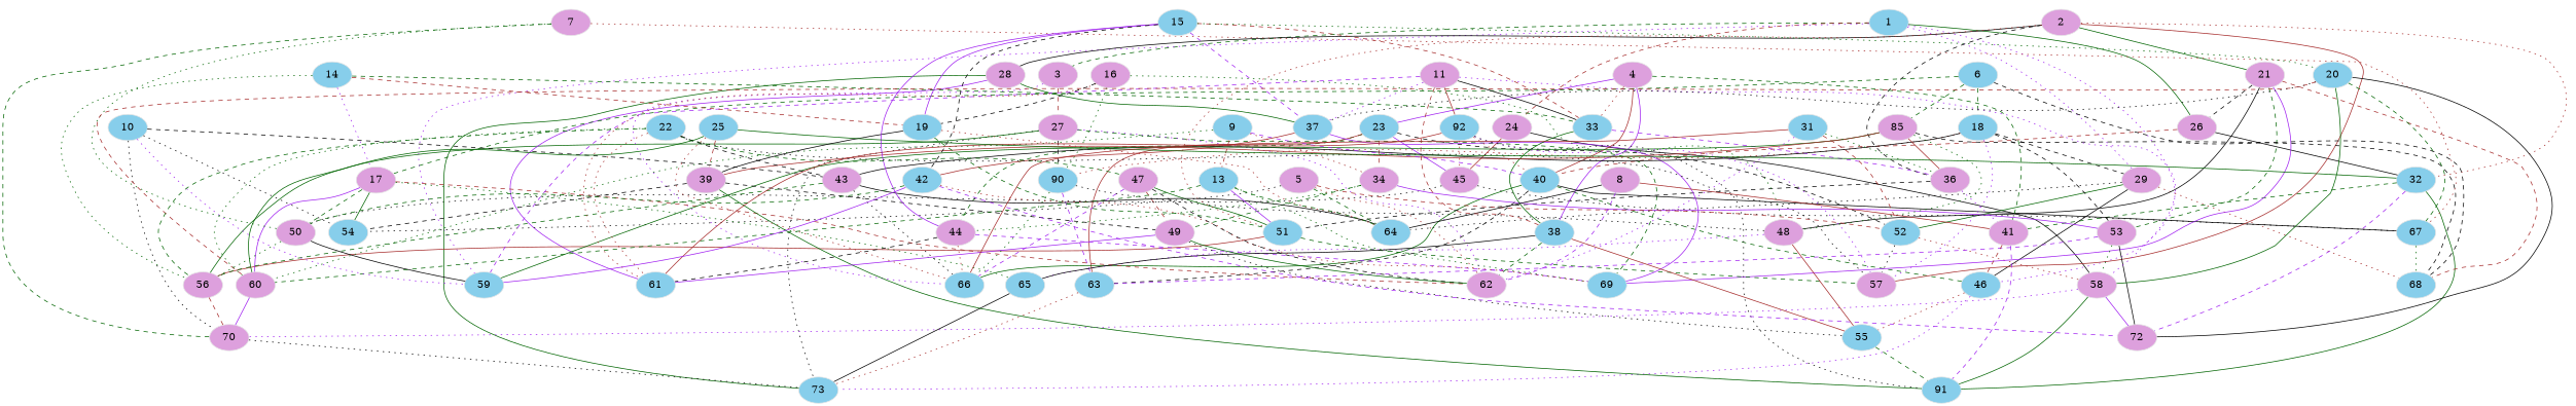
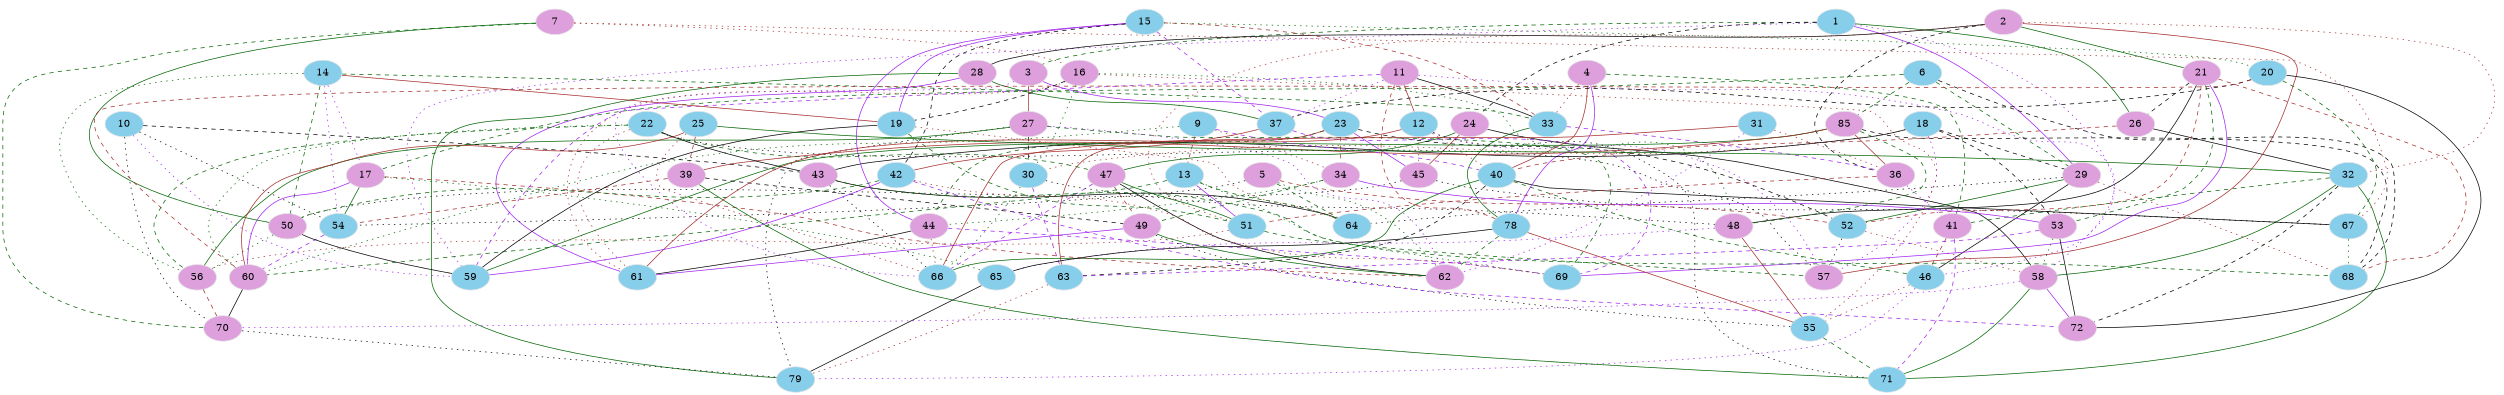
  graph {
    node [color=gray90 fillcolor=skyblue style=filled]
    edge [color=darkgreen style=dashed weight=1.0]
    3 [fillcolor=plum]
    1
    24 [fillcolor=plum]
    26 [fillcolor=plum]
    29 [fillcolor=plum]
    46
    59
    23
    27 [fillcolor=plum]
    66
    58 [fillcolor=plum]
    45 [fillcolor=plum]
    47 [fillcolor=plum]
    32
    40
    52
    64
    68
    55
-   73
+   73 [label=79]
    2 [fillcolor=plum]
    21 [fillcolor=plum]
    28 [fillcolor=plum]
    36 [fillcolor=plum]
    51
    57 [fillcolor=plum]
    69
    48 [fillcolor=plum]
    53 [fillcolor=plum]
    37
    61
    41 [fillcolor=plum]
    72 [fillcolor=plum]
-   71 [label=91]
+   71
    56 [fillcolor=plum]
    34 [fillcolor=plum]
    44 [fillcolor=plum]
    63
    62 [fillcolor=plum]
-   30 [label=90]
+   30
    4 [fillcolor=plum]
    33
-   38
+   38 [label=78]
    65
    67
    5 [fillcolor=plum]
    54
    60 [fillcolor=plum]
    17 [fillcolor=plum]
    6
    18
    n52 [fillcolor=plum label=85]
    43 [fillcolor=plum]
    39 [fillcolor=plum]
    7 [fillcolor=plum]
    16 [fillcolor=plum]
    50 [fillcolor=plum]
    70 [fillcolor=plum]
    19
-   8 [fillcolor=plum]
    9
    13
    49 [fillcolor=plum]
    10
    11 [fillcolor=plum]
-   12 [label=92]
+   12
    42
    14
    15
    20
    22
    25
    31
-   4 -- 23 [color=purple style=solid]
-   3 -- 27 [color=brown]
+   3 -- 23 [color=purple style=solid]
+   3 -- 27 [color=brown style=solid]
    3 -- 66 [color=purple style=dotted]
    1 -- 3
-   1 -- 24 [color=brown]
+   1 -- 24 [color=black]
    1 -- 26 [style=solid]
-   1 -- 29 [color=purple style=dotted]
+   1 -- 29 [color=purple style=solid]
    1 -- 46 [color=purple style=dotted]
    1 -- 59 [color=purple style=dotted]
    24 -- 58 [color=black style=solid]
    24 -- 45 [color=brown style=solid]
+   24 -- 47 [style=solid]
    26 -- 32 [color=black style=solid]
    26 -- 40 [color=brown]
    29 -- 46 [color=black style=solid]
    29 -- 52 [style=solid]
    29 -- 64 [color=black style=dotted]
    29 -- 68 [color=brown style=dotted]
    46 -- 55 [color=brown style=dotted]
    46 -- 73 [color=purple style=dotted]
    23 -- 45 [color=purple style=solid]
    23 -- 52 [color=black]
    23 -- 34 [color=brown weight=2.0]
    23 -- 44
    23 -- 63 [color=brown style=solid weight=2.0]
    27 -- 73 [color=black style=dotted]
    27 -- 69
    27 -- 56 [style=solid]
    27 -- 62 [color=purple style=dotted]
    27 -- 30 [color=black]
    58 -- 72 [color=purple style=solid]
    58 -- 71 [style=solid]
    58 -- 70 [color=purple style=dotted]
    45 -- 67 [color=black style=dotted weight=2.0]
    45 -- 50 [color=black style=dotted]
    47 -- 66 [color=purple]
    47 -- 51 [style=solid]
-   47 -- 62 [color=black]
+   47 -- 62 [color=black style=solid]
    47 -- 49 [color=brown]
    32 -- 41
-   32 -- 72 [color=purple]
+   32 -- 72 [color=black]
    32 -- 71 [style=solid]
    40 -- 46
    40 -- 66 [style=solid]
    40 -- 63 [color=black]
    40 -- 67 [color=black style=solid]
    52 -- 58 [color=brown style=dotted]
    52 -- 57 [color=black style=dotted]
    55 -- 71
    2 -- 32 [color=brown style=dotted]
    2 -- 21 [style=solid]
    2 -- 28 [color=black style=solid]
    2 -- 36 [color=black]
    2 -- 51 [color=brown style=dotted]
    2 -- 57 [color=brown style=solid]
    21 -- 26 [color=black]
    21 -- 68 [color=brown]
    21 -- 69 [color=purple style=solid]
    21 -- 48 [color=black style=solid]
    21 -- 53
    28 -- 73 [style=solid]
    28 -- 37 [style=solid]
    28 -- 61 [color=purple style=solid]
-   36 -- 51 [color=black]
+   36 -- 51 [color=brown]
    36 -- 41 [color=purple style=dotted]
    51 -- 57
-   51 -- 56 [color=brown style=solid]
+   51 -- 56 [color=brown style=dotted]
    48 -- 55 [color=brown style=solid]
    48 -- 65 [color=purple style=dotted]
    53 -- 58 [style=dotted]
    53 -- 72 [color=black style=solid]
    53 -- 63 [color=purple]
-   37 -- 69 [color=purple style=solid]
+   37 -- 69 [color=purple]
    37 -- 42 [color=brown style=solid]
    41 -- 46 [color=brown]
    41 -- 71 [color=purple]
    56 -- 70 [color=brown]
    34 -- 53 [color=purple style=solid]
    34 -- 44 [style=dotted]
    34 -- 49
    44 -- 66 [color=brown style=dotted]
    44 -- 69 [color=purple]
-   44 -- 61 [color=black]
+   44 -- 61 [color=black style=solid]
    63 -- 73 [color=brown style=dotted]
    30 -- 66 [style=dotted]
    30 -- 48 [color=black style=dotted]
    30 -- 63 [color=purple]
    4 -- 40 [color=brown style=solid]
    4 -- 41
    4 -- 33 [color=brown style=dotted]
    4 -- 38 [color=purple style=solid]
    33 -- 36 [color=purple]
    33 -- 38 [style=solid]
    38 -- 55 [color=brown style=solid]
    38 -- 62
    38 -- 65 [color=black style=solid]
    65 -- 73 [color=black style=solid]
    67 -- 68 [style=dotted]
    5 -- 52 [color=brown]
    5 -- 64
-   5 -- 62 [color=brown style=dotted]
+   5 -- 62 [style=dotted]
    5 -- 54 [color=black style=dotted]
-   60 -- 70 [color=purple style=solid]
+   54 -- 60 [color=purple]
+   60 -- 70 [color=black style=solid]
    17 -- 62 [color=brown]
    17 -- 65 [style=dotted]
    17 -- 54 [style=solid]
    17 -- 60 [color=purple style=solid]
    6 -- 68 [color=black]
    6 -- 17
-   6 -- 18
+   6 -- 29
    6 -- n52
    18 -- 29 [color=black]
    18 -- 57 [color=purple style=dotted]
    18 -- 53 [color=black]
    18 -- 30 [color=brown style=dotted]
    18 -- 43 [color=black style=solid]
    n52 -- 59 [style=solid]
    n52 -- 68 [color=black]
    n52 -- 36 [color=brown style=solid]
-   n52 -- 48 [style=dotted]
+   n52 -- 48
    n52 -- 39 [color=brown style=solid]
    43 -- 66 [color=black style=dotted]
    43 -- 64 [color=black style=solid]
-   43 -- 56
+   43 -- 68
    39 -- 71 [style=solid]
-   39 -- 54 [color=black]
+   39 -- 54 [color=brown]
    39 -- 49 [color=black]
    7 -- 67 [color=brown style=dotted]
-   7 -- 50 [style=dotted]
+   7 -- 16 [color=brown style=dotted]
+   7 -- 50 [style=solid]
    7 -- 70
+   16 -- 55 [color=brown style=dotted]
    16 -- 48 [style=dotted]
    16 -- 61 [color=brown style=dotted]
    16 -- 30 [style=dotted]
    16 -- 19 [color=black]
    50 -- 59 [color=black style=solid]
    50 -- 56 [style=dotted]
    70 -- 73 [color=black style=dotted]
    19 -- 64 [color=brown style=dotted]
    19 -- 51
-   19 -- 39 [color=black style=solid]
-   8 -- 64 [color=black style=solid]
-   8 -- 41 [color=brown style=solid]
-   8 -- 62 [color=purple]
+   19 -- 59 [color=black style=solid]
    9 -- 40 [color=purple]
    9 -- 34 [color=brown style=dotted]
    9 -- 60 [style=dotted]
    9 -- 13 [color=brown]
    13 -- 64
    13 -- 51 [color=purple style=solid weight=2.0]
    13 -- 69 [style=dotted]
    13 -- 60
    49 -- 55 [color=black style=dotted]
    49 -- 61 [color=purple style=solid]
    49 -- 62 [style=solid]
    10 -- 59 [color=purple style=dotted]
    10 -- 54 [color=black style=dotted]
    10 -- 43 [color=black]
    10 -- 70 [color=black style=dotted]
    11 -- 59 [color=purple]
    11 -- 58 [color=purple style=dotted]
    11 -- 37 [color=purple style=dotted]
    11 -- 33 [color=black style=solid]
    11 -- 38 [color=brown]
    11 -- 12 [color=brown style=solid]
    12 -- 45 [color=brown style=dotted]
    12 -- 40 [color=brown style=dotted]
    12 -- 57 [color=purple style=dotted]
    12 -- 61 [color=brown style=solid]
    12 -- 71 [color=black style=dotted]
    42 -- 59 [color=purple style=solid]
    42 -- 69 [color=brown style=dotted]
    42 -- 72 [color=purple]
    42 -- 50
    14 -- 56 [style=dotted]
    14 -- 33
+   14 -- 54 [color=purple style=dotted]
    14 -- 17 [color=purple style=dotted]
-   17 -- 50
-   14 -- 19 [color=brown]
+   14 -- 50
+   14 -- 19 [color=brown style=solid]
    15 -- 37 [color=purple]
    15 -- 44 [color=purple style=solid]
    15 -- 33 [color=brown]
    15 -- 19 [color=purple style=solid]
    15 -- 42 [color=black]
    15 -- 20 [style=dotted]
-   20 -- 58 [style=solid]
-   20 -- 37 [color=black style=dotted]
+   32 -- 58 [style=solid]
+   20 -- 37 [color=black]
    20 -- 72 [color=black style=solid]
    20 -- 67
    20 -- 60 [color=brown]
    22 -- 47
    22 -- 57 [color=black style=dotted]
    22 -- 61 [color=brown style=dotted]
    22 -- 56
    22 -- 60 [style=dotted]
-   22 -- 43 [color=black]
+   22 -- 43 [color=black style=solid]
    25 -- 66 [color=brown style=dotted]
    25 -- 32 [style=solid]
-   25 -- 60 [style=solid]
+   25 -- 60 [color=brown style=solid]
    25 -- 39 [color=brown]
    31 -- 66 [color=brown style=solid]
-   31 -- 52 [color=brown]
-   31 -- 36 [style=dotted]
+   21 -- 52 [color=brown]
+   31 -- 36 [color=brown style=dotted]
    31 -- 62 [color=purple style=dotted]
  }
